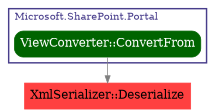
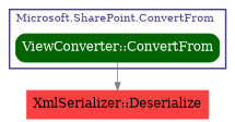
  digraph {
    node [fontsize=16 shape=box]
    n1 [color=darkgreen fillcolor=darkgreen fontcolor=white label="ViewConverter::ConvertFrom" style="filled, rounded"]
    n2 [color=brown1 fillcolor=brown1 label="XmlSerializer::Deserialize" style=filled]
    subgraph cluster_1 {
      color=darkslateblue
      fontcolor=darkslateblue
-     label="Microsoft.SharePoint.Portal"
+     label="Microsoft.SharePoint.ConvertFrom"
      labeljust=l
      penwidth=2
      n1
    }
    n1 -> n2 [color=gray50]
  }
